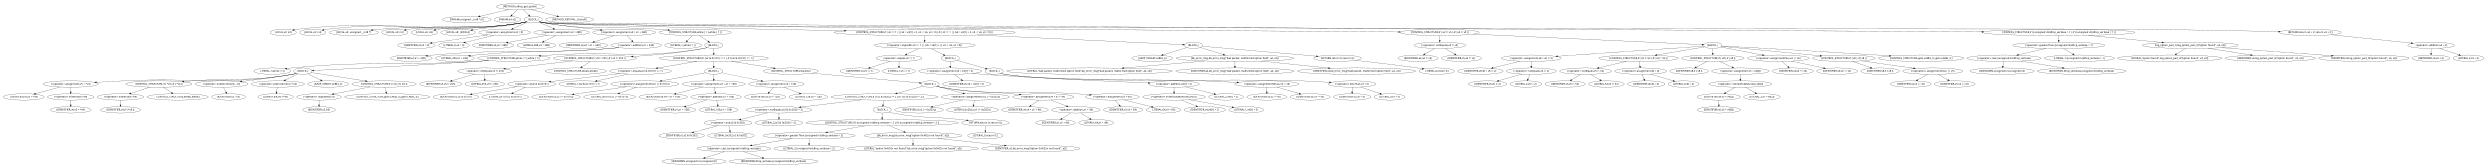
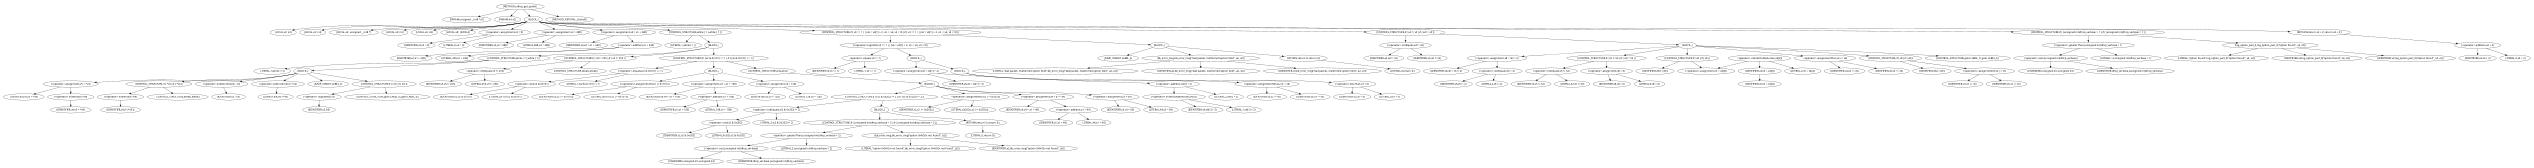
  digraph {
    fontname="Noto Sans"
    node [fontname="Noto Sans"]
    edge [fontname="Noto Sans"]
    n1 [label="(METHOD,udhcp_get_option)"]
    n2 [label="(PARAM,unsigned __int8 *a1)"]
    n3 [label="(PARAM,int a2)"]
    n4 [label="(BLOCK,,)"]
    n5 [label="(METHOD_RETURN,__fastcall)"]
    n6 [label="(LOCAL,v2: int)"]
    n7 [label="(LOCAL,v3: int)"]
    n8 [label="(LOCAL,v4: unsigned __int8 *)"]
    n9 [label="(LOCAL,v5: int)"]
    n10 [label="(LOCAL,v6: int)"]
    n11 [label="(LOCAL,v8: _BOOL4)"]
    n12 [label="(<operator>.assignment,v2 = 0)"]
    n13 [label="(<operator>.assignment,v3 = 388)"]
    n14 [label="(<operator>.assignment,v4 = a1 + 240)"]
    n15 [label="(CONTROL_STRUCTURE,while ( 1 ),while ( 1 ))"]
    n16 [label="(CONTROL_STRUCTURE,if ( v3 == 1 || (v6 = v4[1] + 2, v3 -= v6, v3 < 0) ),if ( v3 == 1 || (v6 = v4[1] + 2, v3 -= v6, v3 < 0) ))"]
    n17 [label="(CONTROL_STRUCTURE,if ( a2 != v5 ),if ( a2 != v5 ))"]
    n18 [label="(CONTROL_STRUCTURE,if ( (unsigned int)dhcp_verbose > 1 ),if ( (unsigned int)dhcp_verbose > 1 ))"]
    n19 [label="(RETURN,return v4 + 2;,return v4 + 2;)"]
    n20 [label="(IDENTIFIER,v2,v2 = 0)"]
    n21 [label="(LITERAL,0,v2 = 0)"]
    n22 [label="(IDENTIFIER,v3,v3 = 388)"]
    n23 [label="(LITERAL,388,v3 = 388)"]
    n24 [label="(IDENTIFIER,v4,v4 = a1 + 240)"]
    n25 [label="(<operator>.addition,a1 + 240)"]
    n26 [label="(LITERAL,1,while ( 1 ))"]
    n27 [label="(BLOCK,,)"]
    n28 [label="(<operator>.logicalOr,v3 == 1 || (v6 = v4[1] + 2, v3 -= v6, v3 < 0))"]
    n29 [label="(BLOCK,,)"]
    n30 [label="(<operator>.notEquals,a2 != v5)"]
    n31 [label="(BLOCK,,)"]
    n32 [label="(<operator>.greaterThan,(unsigned int)dhcp_verbose > 1)"]
    n33 [label="(log_option_part_0,log_option_part_0(\"option found\", v4, v2))"]
    n34 [label="(<operator>.addition,v4 + 2)"]
    n35 [label="(IDENTIFIER,a1,a1 + 240)"]
    n36 [label="(LITERAL,240,a1 + 240)"]
    n37 [label="(CONTROL_STRUCTURE,while ( 1 ),while ( 1 ))"]
    n38 [label="(CONTROL_STRUCTURE,if ( v5 != 255 ),if ( v5 != 255 ))"]
    n39 [label="(CONTROL_STRUCTURE,if ( (v2 & 0x101) == 1 ),if ( (v2 & 0x101) == 1 ))"]
    n40 [label="(LITERAL,1,while ( 1 ))"]
    n41 [label="(BLOCK,,)"]
    n42 [label="(<operator>.notEquals,v5 != 255)"]
    n43 [label="(CONTROL_STRUCTURE,break;,break;)"]
    n44 [label="(<operator>.equals,(v2 & 0x101) == 1)"]
    n45 [label="(BLOCK,,)"]
    n46 [label="(CONTROL_STRUCTURE,else,else)"]
    n47 [label="(<operator>.assignment,v5 = *v4)"]
    n48 [label="(CONTROL_STRUCTURE,if ( *v4 ),if ( *v4 ))"]
    n49 [label="(<operator>.preDecrement,--v3)"]
    n50 [label="(<operator>.preIncrement,++v4)"]
    n51 [label="(JUMP_TARGET,LABEL_5)"]
    n52 [label="(CONTROL_STRUCTURE,if ( !v3 ),if ( !v3 ))"]
    n53 [label="(IDENTIFIER,v5,v5 = *v4)"]
    n54 [label="(<operator>.indirection,*v4)"]
    n55 [label="(<operator>.indirection,*v4)"]
    n56 [label="(CONTROL_STRUCTURE,break;,break;)"]
    n57 [label="(IDENTIFIER,v3,--v3)"]
    n58 [label="(IDENTIFIER,v4,++v4)"]
    n59 [label="(<operator>.logicalNot,!v3)"]
    n60 [label="(CONTROL_STRUCTURE,goto LABEL_6;,goto LABEL_6;)"]
    n61 [label="(IDENTIFIER,v4,v5 = *v4)"]
    n62 [label="(IDENTIFIER,v4,if ( *v4 ))"]
    n63 [label="(IDENTIFIER,v3,!v3)"]
    n64 [label="(IDENTIFIER,v5,v5 != 255)"]
    n65 [label="(LITERAL,255,v5 != 255)"]
    n66 [label="(<operator>.and,v2 & 0x101)"]
    n67 [label="(LITERAL,1,(v2 & 0x101) == 1)"]
    n68 [label="(<operators>.assignmentOr,v2 |= 0x101u)"]
    n69 [label="(<operator>.assignment,v4 = a1 + 108)"]
    n70 [label="(<operator>.assignment,v3 = 128)"]
    n71 [label="(BLOCK,,)"]
    n72 [label="(IDENTIFIER,v2,v2 & 0x101)"]
    n73 [label="(LITERAL,0x101,v2 & 0x101)"]
    n74 [label="(IDENTIFIER,v2,v2 |= 0x101u)"]
    n75 [label="(LITERAL,0x101u,v2 |= 0x101u)"]
    n76 [label="(IDENTIFIER,v4,v4 = a1 + 108)"]
    n77 [label="(<operator>.addition,a1 + 108)"]
    n78 [label="(IDENTIFIER,v3,v3 = 128)"]
    n79 [label="(LITERAL,128,v3 = 128)"]
    n80 [label="(IDENTIFIER,a1,a1 + 108)"]
    n81 [label="(LITERAL,108,a1 + 108)"]
    n82 [label="(CONTROL_STRUCTURE,if ( (v2 & 0x202) != 2 ),if ( (v2 & 0x202) != 2 ))"]
    n83 [label="(<operators>.assignmentOr,v2 |= 0x202u)"]
    n84 [label="(<operator>.assignment,v4 = a1 + 44)"]
    n85 [label="(<operator>.assignment,v3 = 64)"]
    n86 [label="(<operator>.notEquals,(v2 & 0x202) != 2)"]
    n87 [label="(BLOCK,,)"]
    n88 [label="(IDENTIFIER,v2,v2 |= 0x202u)"]
    n89 [label="(LITERAL,0x202u,v2 |= 0x202u)"]
    n90 [label="(IDENTIFIER,v4,v4 = a1 + 44)"]
    n91 [label="(<operator>.addition,a1 + 44)"]
    n92 [label="(IDENTIFIER,v3,v3 = 64)"]
    n93 [label="(LITERAL,64,v3 = 64)"]
    n94 [label="(<operator>.and,v2 & 0x202)"]
    n95 [label="(LITERAL,2,(v2 & 0x202) != 2)"]
    n96 [label="(CONTROL_STRUCTURE,if ( (unsigned int)dhcp_verbose > 2 ),if ( (unsigned int)dhcp_verbose > 2 ))"]
    n97 [label="(RETURN,return 0;,return 0;)"]
    n98 [label="(IDENTIFIER,v2,v2 & 0x202)"]
    n99 [label="(LITERAL,0x202,v2 & 0x202)"]
    n100 [label="(<operator>.greaterThan,(unsigned int)dhcp_verbose > 2)"]
    n101 [label="(bb_error_msg,bb_error_msg(\"option 0x%02x not found\", a2))"]
    n102 [label="(LITERAL,0,return 0;)"]
    n103 [label="(<operator>.cast,(unsigned int)dhcp_verbose)"]
    n104 [label="(LITERAL,2,(unsigned int)dhcp_verbose > 2)"]
    n105 [label="(LITERAL,\"option 0x%02x not found\",bb_error_msg(\"option 0x%02x not found\", a2))"]
    n106 [label="(IDENTIFIER,a2,bb_error_msg(\"option 0x%02x not found\", a2))"]
    n107 [label="(UNKNOWN,unsigned int,unsigned int)"]
    n108 [label="(IDENTIFIER,dhcp_verbose,(unsigned int)dhcp_verbose)"]
    n109 [label="(IDENTIFIER,a1,a1 + 44)"]
    n110 [label="(LITERAL,44,a1 + 44)"]
    n111 [label="(<operator>.equals,v3 == 1)"]
    n112 [label="(BLOCK,,)"]
    n113 [label="(JUMP_TARGET,LABEL_6)"]
    n114 [label="(bb_error_msg,bb_error_msg(\"bad packet, malformed option field\", a2, v2))"]
    n115 [label="(RETURN,return 0;,return 0;)"]
    n116 [label="(IDENTIFIER,v3,v3 == 1)"]
    n117 [label="(LITERAL,1,v3 == 1)"]
    n118 [label="(<operator>.assignment,v6 = v4[1] + 2)"]
    n119 [label="(BLOCK,,)"]
    n120 [label="(IDENTIFIER,v6,v6 = v4[1] + 2)"]
    n121 [label="(<operator>.addition,v4[1] + 2)"]
    n122 [label="(<operator>.assignmentMinus,v3 -= v6)"]
    n123 [label="(<operator>.lessThan,v3 < 0)"]
    n124 [label="(<operator>.indirectIndexAccess,v4[1])"]
    n125 [label="(LITERAL,2,v4[1] + 2)"]
    n126 [label="(IDENTIFIER,v4,v4[1] + 2)"]
    n127 [label="(LITERAL,1,v4[1] + 2)"]
    n128 [label="(IDENTIFIER,v3,v3 -= v6)"]
    n129 [label="(IDENTIFIER,v6,v3 -= v6)"]
    n130 [label="(IDENTIFIER,v3,v3 < 0)"]
    n131 [label="(LITERAL,0,v3 < 0)"]
    n132 [label="(LITERAL,\"bad packet, malformed option field\",bb_error_msg(\"bad packet, malformed option field\", a2, v2))"]
    n133 [label="(IDENTIFIER,a2,bb_error_msg(\"bad packet, malformed option field\", a2, v2))"]
    n134 [label="(IDENTIFIER,v2,bb_error_msg(\"bad packet, malformed option field\", a2, v2))"]
    n135 [label="(LITERAL,0,return 0;)"]
    n136 [label="(IDENTIFIER,a2,a2 != v5)"]
    n137 [label="(IDENTIFIER,v5,a2 != v5)"]
    n138 [label="(<operator>.assignment,v8 = v6 != 2)"]
    n139 [label="(CONTROL_STRUCTURE,if ( v5 != 52 ),if ( v5 != 52 ))"]
    n140 [label="(CONTROL_STRUCTURE,if ( v8 ),if ( v8 ))"]
    n141 [label="(<operator>.assignmentPlus,v4 += v6)"]
    n142 [label="(CONTROL_STRUCTURE,if ( v8 ),if ( v8 ))"]
    n143 [label="(CONTROL_STRUCTURE,goto LABEL_5;,goto LABEL_5;)"]
    n144 [label="(IDENTIFIER,v8,v8 = v6 != 2)"]
    n145 [label="(<operator>.notEquals,v6 != 2)"]
    n146 [label="(<operator>.notEquals,v5 != 52)"]
    n147 [label="(<operator>.assignment,v8 = 0)"]
    n148 [label="(IDENTIFIER,v8,if ( v8 ))"]
    n149 [label="(<operator>.assignment,v5 = v4[2])"]
    n150 [label="(IDENTIFIER,v4,v4 += v6)"]
    n151 [label="(IDENTIFIER,v6,v4 += v6)"]
    n152 [label="(IDENTIFIER,v8,if ( v8 ))"]
    n153 [label="(<operators>.assignmentOr,v2 |= v5)"]
    n154 [label="(IDENTIFIER,v6,v6 != 2)"]
    n155 [label="(LITERAL,2,v6 != 2)"]
    n156 [label="(IDENTIFIER,v5,v5 != 52)"]
    n157 [label="(LITERAL,52,v5 != 52)"]
    n158 [label="(IDENTIFIER,v8,v8 = 0)"]
    n159 [label="(LITERAL,0,v8 = 0)"]
    n160 [label="(<operator>.indirectIndexAccess,v4[2])"]
    n161 [label="(IDENTIFIER,v5,v5 = v4[2])"]
    n162 [label="(IDENTIFIER,v4,v5 = v4[2])"]
    n163 [label="(LITERAL,2,v5 = v4[2])"]
    n164 [label="(IDENTIFIER,v2,v2 |= v5)"]
    n165 [label="(IDENTIFIER,v5,v2 |= v5)"]
    n166 [label="(<operator>.cast,(unsigned int)dhcp_verbose)"]
    n167 [label="(LITERAL,1,(unsigned int)dhcp_verbose > 1)"]
    n168 [label="(LITERAL,\"option found\",log_option_part_0(\"option found\", v4, v2))"]
    n169 [label="(IDENTIFIER,v4,log_option_part_0(\"option found\", v4, v2))"]
    n170 [label="(IDENTIFIER,v2,log_option_part_0(\"option found\", v4, v2))"]
    n171 [label="(UNKNOWN,unsigned int,unsigned int)"]
    n172 [label="(IDENTIFIER,dhcp_verbose,(unsigned int)dhcp_verbose)"]
    n173 [label="(IDENTIFIER,v4,v4 + 2)"]
    n174 [label="(LITERAL,2,v4 + 2)"]
    n1 -> n2
    n1 -> n3
    n1 -> n4
    n1 -> n5
    n4 -> n6
    n4 -> n7
    n4 -> n8
    n4 -> n9
    n4 -> n10
    n4 -> n11
    n4 -> n12
    n4 -> n13
    n4 -> n14
    n4 -> n15
    n4 -> n16
    n4 -> n17
    n4 -> n18
    n4 -> n19
    n12 -> n20
    n12 -> n21
    n13 -> n22
    n13 -> n23
    n14 -> n24
    n14 -> n25
    n15 -> n26
    n15 -> n27
    n16 -> n28
    n16 -> n29
    n17 -> n30
    n17 -> n31
    n18 -> n32
    n18 -> n33
    n19 -> n34
    n25 -> n35
    n25 -> n36
    n27 -> n37
    n27 -> n38
    n27 -> n39
    n28 -> n111
    n28 -> n112
    n29 -> n113
    n29 -> n114
    n29 -> n115
    n30 -> n136
    n30 -> n137
    n31 -> n138
    n31 -> n139
    n31 -> n140
    n31 -> n141
    n31 -> n142
    n31 -> n143
    n32 -> n166
    n32 -> n167
    n33 -> n168
    n33 -> n169
    n33 -> n170
    n34 -> n173
    n34 -> n174
    n37 -> n40
    n37 -> n41
    n38 -> n42
    n38 -> n43
    n39 -> n44
    n39 -> n45
    n39 -> n46
    n41 -> n47
    n41 -> n48
    n41 -> n49
    n41 -> n50
    n41 -> n51
    n41 -> n52
    n42 -> n64
    n42 -> n65
    n44 -> n66
    n44 -> n67
    n45 -> n68
    n45 -> n69
    n45 -> n70
    n46 -> n71
    n47 -> n53
    n47 -> n54
    n48 -> n55
    n48 -> n56
    n49 -> n57
    n50 -> n58
    n52 -> n59
    n52 -> n60
    n54 -> n61
    n55 -> n62
    n59 -> n63
    n66 -> n72
    n66 -> n73
    n68 -> n74
    n68 -> n75
    n69 -> n76
    n69 -> n77
    n70 -> n78
    n70 -> n79
    n71 -> n82
    n71 -> n83
    n71 -> n84
    n71 -> n85
    n77 -> n80
    n77 -> n81
    n82 -> n86
    n82 -> n87
    n83 -> n88
    n83 -> n89
    n84 -> n90
    n84 -> n91
    n85 -> n92
    n85 -> n93
    n86 -> n94
    n86 -> n95
    n87 -> n96
    n87 -> n97
    n91 -> n109
    n91 -> n110
    n94 -> n98
    n94 -> n99
    n96 -> n100
    n96 -> n101
    n97 -> n102
    n100 -> n103
    n100 -> n104
    n101 -> n105
    n101 -> n106
    n103 -> n107
    n103 -> n108
    n111 -> n116
    n111 -> n117
    n112 -> n118
    n112 -> n119
    n114 -> n132
    n114 -> n133
    n114 -> n134
    n115 -> n135
    n118 -> n120
    n118 -> n121
    n119 -> n122
    n119 -> n123
    n121 -> n124
    n121 -> n125
    n122 -> n128
    n122 -> n129
    n123 -> n130
    n123 -> n131
    n124 -> n126
    n124 -> n127
    n138 -> n144
    n138 -> n145
    n139 -> n146
    n139 -> n147
    n140 -> n148
    n140 -> n149
    n141 -> n150
    n141 -> n151
    n142 -> n152
    n142 -> n153
    n145 -> n154
    n145 -> n155
    n146 -> n156
    n146 -> n157
    n147 -> n158
    n147 -> n159
-   n149 -> n160
+   n160 -> n149
    n153 -> n164
    n153 -> n165
    n160 -> n162
    n160 -> n163
    n162 -> n161
    n166 -> n171
    n166 -> n172
  }
